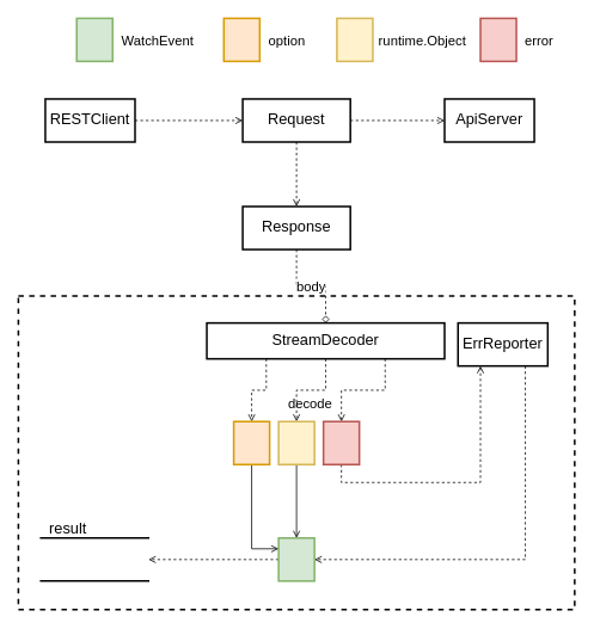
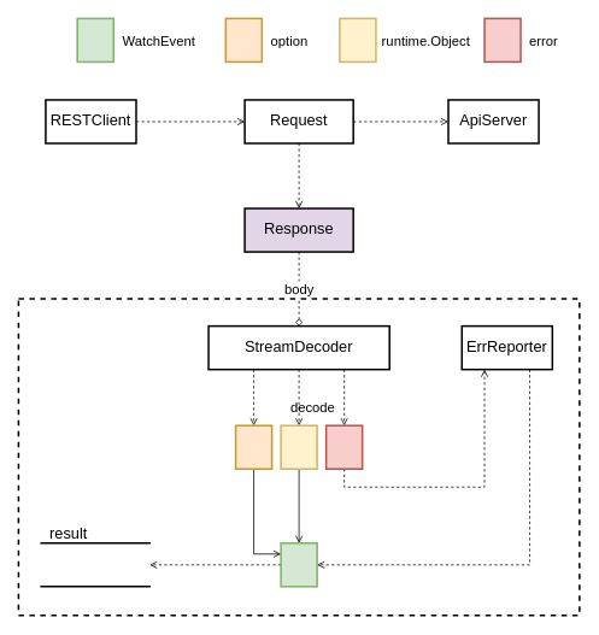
  <mxCell id="0" />
  <mxCell id="1" parent="0" />
  <mxCell id="2" value="" style="rounded=0;whiteSpace=wrap;html=1;strokeWidth=2;fontSize=17;fillColor=none;dashed=1;" parent="1" vertex="1"><mxGeometry x="20" y="330" width="620" height="350" as="geometry" /></mxCell>
  <mxCell id="3" value="body" style="edgeStyle=orthogonalEdgeStyle;rounded=0;orthogonalLoop=1;jettySize=auto;html=1;exitX=0.5;exitY=1;exitDx=0;exitDy=0;entryX=0.5;entryY=0;entryDx=0;entryDy=0;fontSize=15;endArrow=diamond;endFill=0;dashed=1;" parent="1" source="4" target="8" edge="1"><mxGeometry relative="1" as="geometry" /></mxCell>
- <mxCell id="4" value="&lt;span style=&quot;font-size: 17px&quot;&gt;Response&lt;/span&gt;" style="rounded=0;whiteSpace=wrap;html=1;strokeWidth=2;fontSize=17;" parent="1" vertex="1"><mxGeometry x="270" y="230" width="120" height="48" as="geometry" /></mxCell>
+ <mxCell id="4" value="&lt;span style=&quot;font-size: 17px&quot;&gt;Response&lt;/span&gt;" style="rounded=0;whiteSpace=wrap;html=1;strokeWidth=2;fontSize=17;fillColor=#e1d5e7;" parent="1" vertex="1"><mxGeometry x="270" y="230" width="120" height="48" as="geometry" /></mxCell>
  <mxCell id="5" style="edgeStyle=orthogonalEdgeStyle;rounded=0;orthogonalLoop=1;jettySize=auto;html=1;exitX=0.25;exitY=1;exitDx=0;exitDy=0;entryX=0.5;entryY=0;entryDx=0;entryDy=0;fontSize=15;endArrow=open;endFill=0;dashed=1;" parent="1" source="8" target="17" edge="1"><mxGeometry relative="1" as="geometry" /></mxCell>
  <mxCell id="6" style="edgeStyle=orthogonalEdgeStyle;rounded=0;orthogonalLoop=1;jettySize=auto;html=1;exitX=0.5;exitY=1;exitDx=0;exitDy=0;entryX=0.5;entryY=0;entryDx=0;entryDy=0;fontSize=15;endArrow=open;endFill=0;dashed=1;" parent="1" source="8" target="19" edge="1"><mxGeometry relative="1" as="geometry" /></mxCell>
  <mxCell id="7" style="edgeStyle=orthogonalEdgeStyle;rounded=0;orthogonalLoop=1;jettySize=auto;html=1;exitX=0.75;exitY=1;exitDx=0;exitDy=0;entryX=0.5;entryY=0;entryDx=0;entryDy=0;dashed=1;endArrow=open;endFill=0;" parent="1" source="8" target="26" edge="1"><mxGeometry relative="1" as="geometry" /></mxCell>
- <mxCell id="8" value="StreamDecoder" style="rounded=0;whiteSpace=wrap;html=1;strokeWidth=2;fontSize=17;" parent="1" vertex="1"><mxGeometry x="230" y="360" width="265" height="40" as="geometry" /></mxCell>
+ <mxCell id="8" value="StreamDecoder" style="rounded=0;whiteSpace=wrap;html=1;strokeWidth=2;fontSize=17;" parent="1" vertex="1"><mxGeometry x="230" y="360" width="200" height="48" as="geometry" /></mxCell>
  <mxCell id="9" style="edgeStyle=orthogonalEdgeStyle;rounded=0;orthogonalLoop=1;jettySize=auto;html=1;exitX=0;exitY=0.5;exitDx=0;exitDy=0;entryX=1;entryY=0.5;entryDx=0;entryDy=0;fontSize=15;endArrow=open;endFill=0;dashed=1;" parent="1" source="10" target="13" edge="1"><mxGeometry relative="1" as="geometry" /></mxCell>
  <mxCell id="10" value="" style="rounded=0;whiteSpace=wrap;html=1;strokeWidth=2;fontSize=17;fillColor=#d5e8d4;strokeColor=#82b366;" parent="1" vertex="1"><mxGeometry x="310" y="600" width="40" height="48" as="geometry" /></mxCell>
  <mxCell id="11" style="edgeStyle=orthogonalEdgeStyle;rounded=0;orthogonalLoop=1;jettySize=auto;html=1;exitX=0.75;exitY=1;exitDx=0;exitDy=0;entryX=1;entryY=0.5;entryDx=0;entryDy=0;fontSize=15;endArrow=open;endFill=0;dashed=1;" parent="1" source="12" target="10" edge="1"><mxGeometry relative="1" as="geometry" /></mxCell>
  <mxCell id="12" value="ErrReporter" style="rounded=0;whiteSpace=wrap;html=1;strokeWidth=2;fontSize=17;" parent="1" vertex="1"><mxGeometry x="510" y="360" width="100" height="48" as="geometry" /></mxCell>
  <mxCell id="13" value="" style="shape=partialRectangle;whiteSpace=wrap;html=1;left=0;right=0;fillColor=none;strokeWidth=2;fontSize=17;" parent="1" vertex="1"><mxGeometry x="45" y="600" width="120" height="48" as="geometry" /></mxCell>
  <mxCell id="14" value="" style="rounded=0;whiteSpace=wrap;html=1;strokeWidth=2;fontSize=17;fillColor=#d5e8d4;strokeColor=#82b366;" parent="1" vertex="1"><mxGeometry x="85" y="20" width="40" height="48" as="geometry" /></mxCell>
  <mxCell id="15" value="WatchEvent" style="text;html=1;align=center;verticalAlign=middle;resizable=0;points=[];autosize=1;strokeColor=none;fontSize=15;" parent="1" vertex="1"><mxGeometry x="125" y="34" width="100" height="20" as="geometry" /></mxCell>
  <mxCell id="16" style="edgeStyle=orthogonalEdgeStyle;rounded=0;orthogonalLoop=1;jettySize=auto;html=1;exitX=0.5;exitY=1;exitDx=0;exitDy=0;entryX=0;entryY=0.25;entryDx=0;entryDy=0;fontSize=15;endArrow=open;endFill=0;" parent="1" source="17" target="10" edge="1"><mxGeometry relative="1" as="geometry" /></mxCell>
  <mxCell id="17" value="" style="rounded=0;whiteSpace=wrap;html=1;strokeWidth=2;fontSize=17;fillColor=#ffe6cc;strokeColor=#d79b00;" parent="1" vertex="1"><mxGeometry x="260" y="470" width="40" height="48" as="geometry" /></mxCell>
  <mxCell id="18" style="edgeStyle=orthogonalEdgeStyle;rounded=0;orthogonalLoop=1;jettySize=auto;html=1;exitX=0.5;exitY=1;exitDx=0;exitDy=0;entryX=0.5;entryY=0;entryDx=0;entryDy=0;fontSize=15;endArrow=open;endFill=0;" parent="1" source="19" target="10" edge="1"><mxGeometry relative="1" as="geometry" /></mxCell>
  <mxCell id="19" value="" style="rounded=0;whiteSpace=wrap;html=1;strokeWidth=2;fontSize=17;fillColor=#fff2cc;strokeColor=#d6b656;" parent="1" vertex="1"><mxGeometry x="310" y="470" width="40" height="48" as="geometry" /></mxCell>
  <mxCell id="20" value="decode" style="text;html=1;align=center;verticalAlign=middle;resizable=0;points=[];autosize=1;strokeColor=none;fontSize=15;" parent="1" vertex="1"><mxGeometry x="315" y="440" width="60" height="20" as="geometry" /></mxCell>
  <mxCell id="21" value="" style="rounded=0;whiteSpace=wrap;html=1;strokeWidth=2;fontSize=17;fillColor=#ffe6cc;strokeColor=#d79b00;" parent="1" vertex="1"><mxGeometry x="249" y="20" width="40" height="48" as="geometry" /></mxCell>
  <mxCell id="22" value="option" style="text;html=1;align=center;verticalAlign=middle;resizable=0;points=[];autosize=1;strokeColor=none;fontSize=15;" parent="1" vertex="1"><mxGeometry x="289" y="34" width="60" height="20" as="geometry" /></mxCell>
  <mxCell id="23" value="" style="rounded=0;whiteSpace=wrap;html=1;strokeWidth=2;fontSize=17;fillColor=#fff2cc;strokeColor=#d6b656;" parent="1" vertex="1"><mxGeometry x="375" y="20" width="40" height="48" as="geometry" /></mxCell>
  <mxCell id="24" value="runtime.Object" style="text;html=1;align=center;verticalAlign=middle;resizable=0;points=[];autosize=1;strokeColor=none;fontSize=15;" parent="1" vertex="1"><mxGeometry x="415" y="34" width="110" height="20" as="geometry" /></mxCell>
  <mxCell id="25" style="edgeStyle=orthogonalEdgeStyle;rounded=0;orthogonalLoop=1;jettySize=auto;html=1;exitX=0.5;exitY=1;exitDx=0;exitDy=0;entryX=0.25;entryY=1;entryDx=0;entryDy=0;endArrow=open;endFill=0;dashed=1;" parent="1" source="26" target="12" edge="1"><mxGeometry relative="1" as="geometry" /></mxCell>
  <mxCell id="26" value="" style="rounded=0;whiteSpace=wrap;html=1;strokeWidth=2;fontSize=17;fillColor=#f8cecc;strokeColor=#b85450;" parent="1" vertex="1"><mxGeometry x="360" y="470" width="40" height="48" as="geometry" /></mxCell>
  <mxCell id="27" value="" style="rounded=0;whiteSpace=wrap;html=1;strokeWidth=2;fontSize=17;fillColor=#f8cecc;strokeColor=#b85450;" parent="1" vertex="1"><mxGeometry x="535" y="20" width="40" height="48" as="geometry" /></mxCell>
  <mxCell id="28" value="error" style="text;html=1;align=center;verticalAlign=middle;resizable=0;points=[];autosize=1;strokeColor=none;fontSize=15;" parent="1" vertex="1"><mxGeometry x="575" y="34" width="50" height="20" as="geometry" /></mxCell>
  <mxCell id="29" value="&lt;span style=&quot;font-size: 17px&quot;&gt;result&lt;/span&gt;" style="text;html=1;align=center;verticalAlign=middle;resizable=0;points=[];autosize=1;strokeColor=none;fontSize=15;" parent="1" vertex="1"><mxGeometry x="45" y="580" width="60" height="20" as="geometry" /></mxCell>
  <mxCell id="30" style="edgeStyle=orthogonalEdgeStyle;rounded=0;orthogonalLoop=1;jettySize=auto;html=1;exitX=1;exitY=0.5;exitDx=0;exitDy=0;entryX=0;entryY=0.5;entryDx=0;entryDy=0;dashed=1;fontSize=15;endArrow=open;endFill=0;" parent="1" source="31" target="34" edge="1"><mxGeometry relative="1" as="geometry" /></mxCell>
  <mxCell id="31" value="RESTClient" style="rounded=0;whiteSpace=wrap;html=1;strokeWidth=2;fontSize=17;" parent="1" vertex="1"><mxGeometry x="50" y="110" width="100" height="48" as="geometry" /></mxCell>
  <mxCell id="32" style="edgeStyle=orthogonalEdgeStyle;rounded=0;orthogonalLoop=1;jettySize=auto;html=1;exitX=1;exitY=0.5;exitDx=0;exitDy=0;entryX=0;entryY=0.5;entryDx=0;entryDy=0;dashed=1;fontSize=15;endArrow=open;endFill=0;" parent="1" source="34" target="35" edge="1"><mxGeometry relative="1" as="geometry" /></mxCell>
  <mxCell id="33" style="edgeStyle=orthogonalEdgeStyle;rounded=0;orthogonalLoop=1;jettySize=auto;html=1;exitX=0.5;exitY=1;exitDx=0;exitDy=0;dashed=1;fontSize=15;endArrow=open;endFill=0;entryX=0.5;entryY=0;entryDx=0;entryDy=0;" parent="1" source="34" target="4" edge="1"><mxGeometry relative="1" as="geometry"><mxPoint x="360" y="190" as="targetPoint" /></mxGeometry></mxCell>
  <mxCell id="34" value="Request" style="rounded=0;whiteSpace=wrap;html=1;strokeWidth=2;fontSize=17;fillColor=#ffffff;" parent="1" vertex="1"><mxGeometry x="270" y="110" width="120" height="48" as="geometry" /></mxCell>
  <mxCell id="35" value="ApiServer" style="rounded=0;whiteSpace=wrap;html=1;strokeWidth=2;fontSize=17;fillColor=#ffffff;" parent="1" vertex="1"><mxGeometry x="495" y="110" width="100" height="48" as="geometry" /></mxCell>
